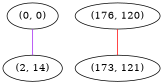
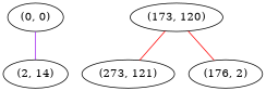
  graph {
    edge [color=red weight=1]
    "(0, 0)"
    "(2, 14)"
-   "(173, 120)" [label="(176, 120)"]
-   "(173, 121)"
+   "(173, 120)"
+   "(173, 121)" [label="(273, 121)"]
+   "(176, 2)"
    "(0, 0)" -- "(2, 14)" [color=purple weight=4]
    "(173, 120)" -- "(173, 121)"
+   "(173, 120)" -- "(176, 2)"
  }
